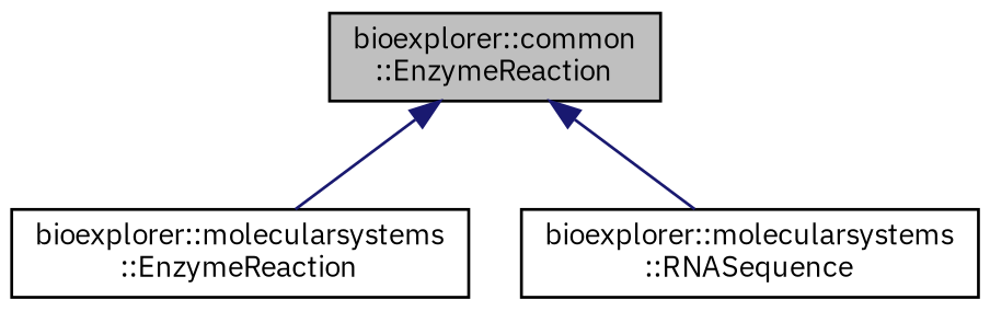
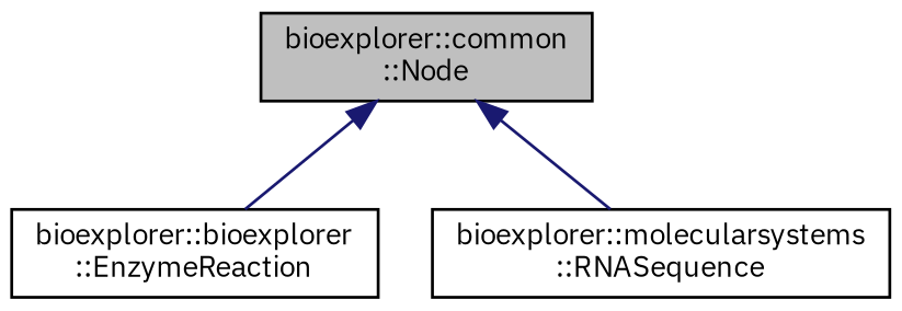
  digraph {
    fontname="IBM Plex Sans"
    rankdir=TB
    node [color=black fillcolor=white fontname="IBM Plex Sans" fontsize=10 shape=record style=filled]
    edge [color=midnightblue dir=back fontname="IBM Plex Sans" fontsize=10 labelfontname=Helvetica labelfontsize=10 style=solid]
-   n1 [fillcolor=grey75 fontcolor=black height=0.2 label="bioexplorer::common\l::EnzymeReaction" width=0.4]
-   n2 [height=0.2 label="bioexplorer::molecularsystems\l::EnzymeReaction" width=0.4]
+   n1 [fillcolor=grey75 fontcolor=black height=0.2 label="bioexplorer::common\l::Node" width=0.4]
+   n2 [height=0.2 label="bioexplorer::bioexplorer\l::EnzymeReaction" width=0.4]
    n3 [height=0.2 label="bioexplorer::molecularsystems\l::RNASequence" width=0.4]
    n1 -> n2
    n1 -> n3
  }
